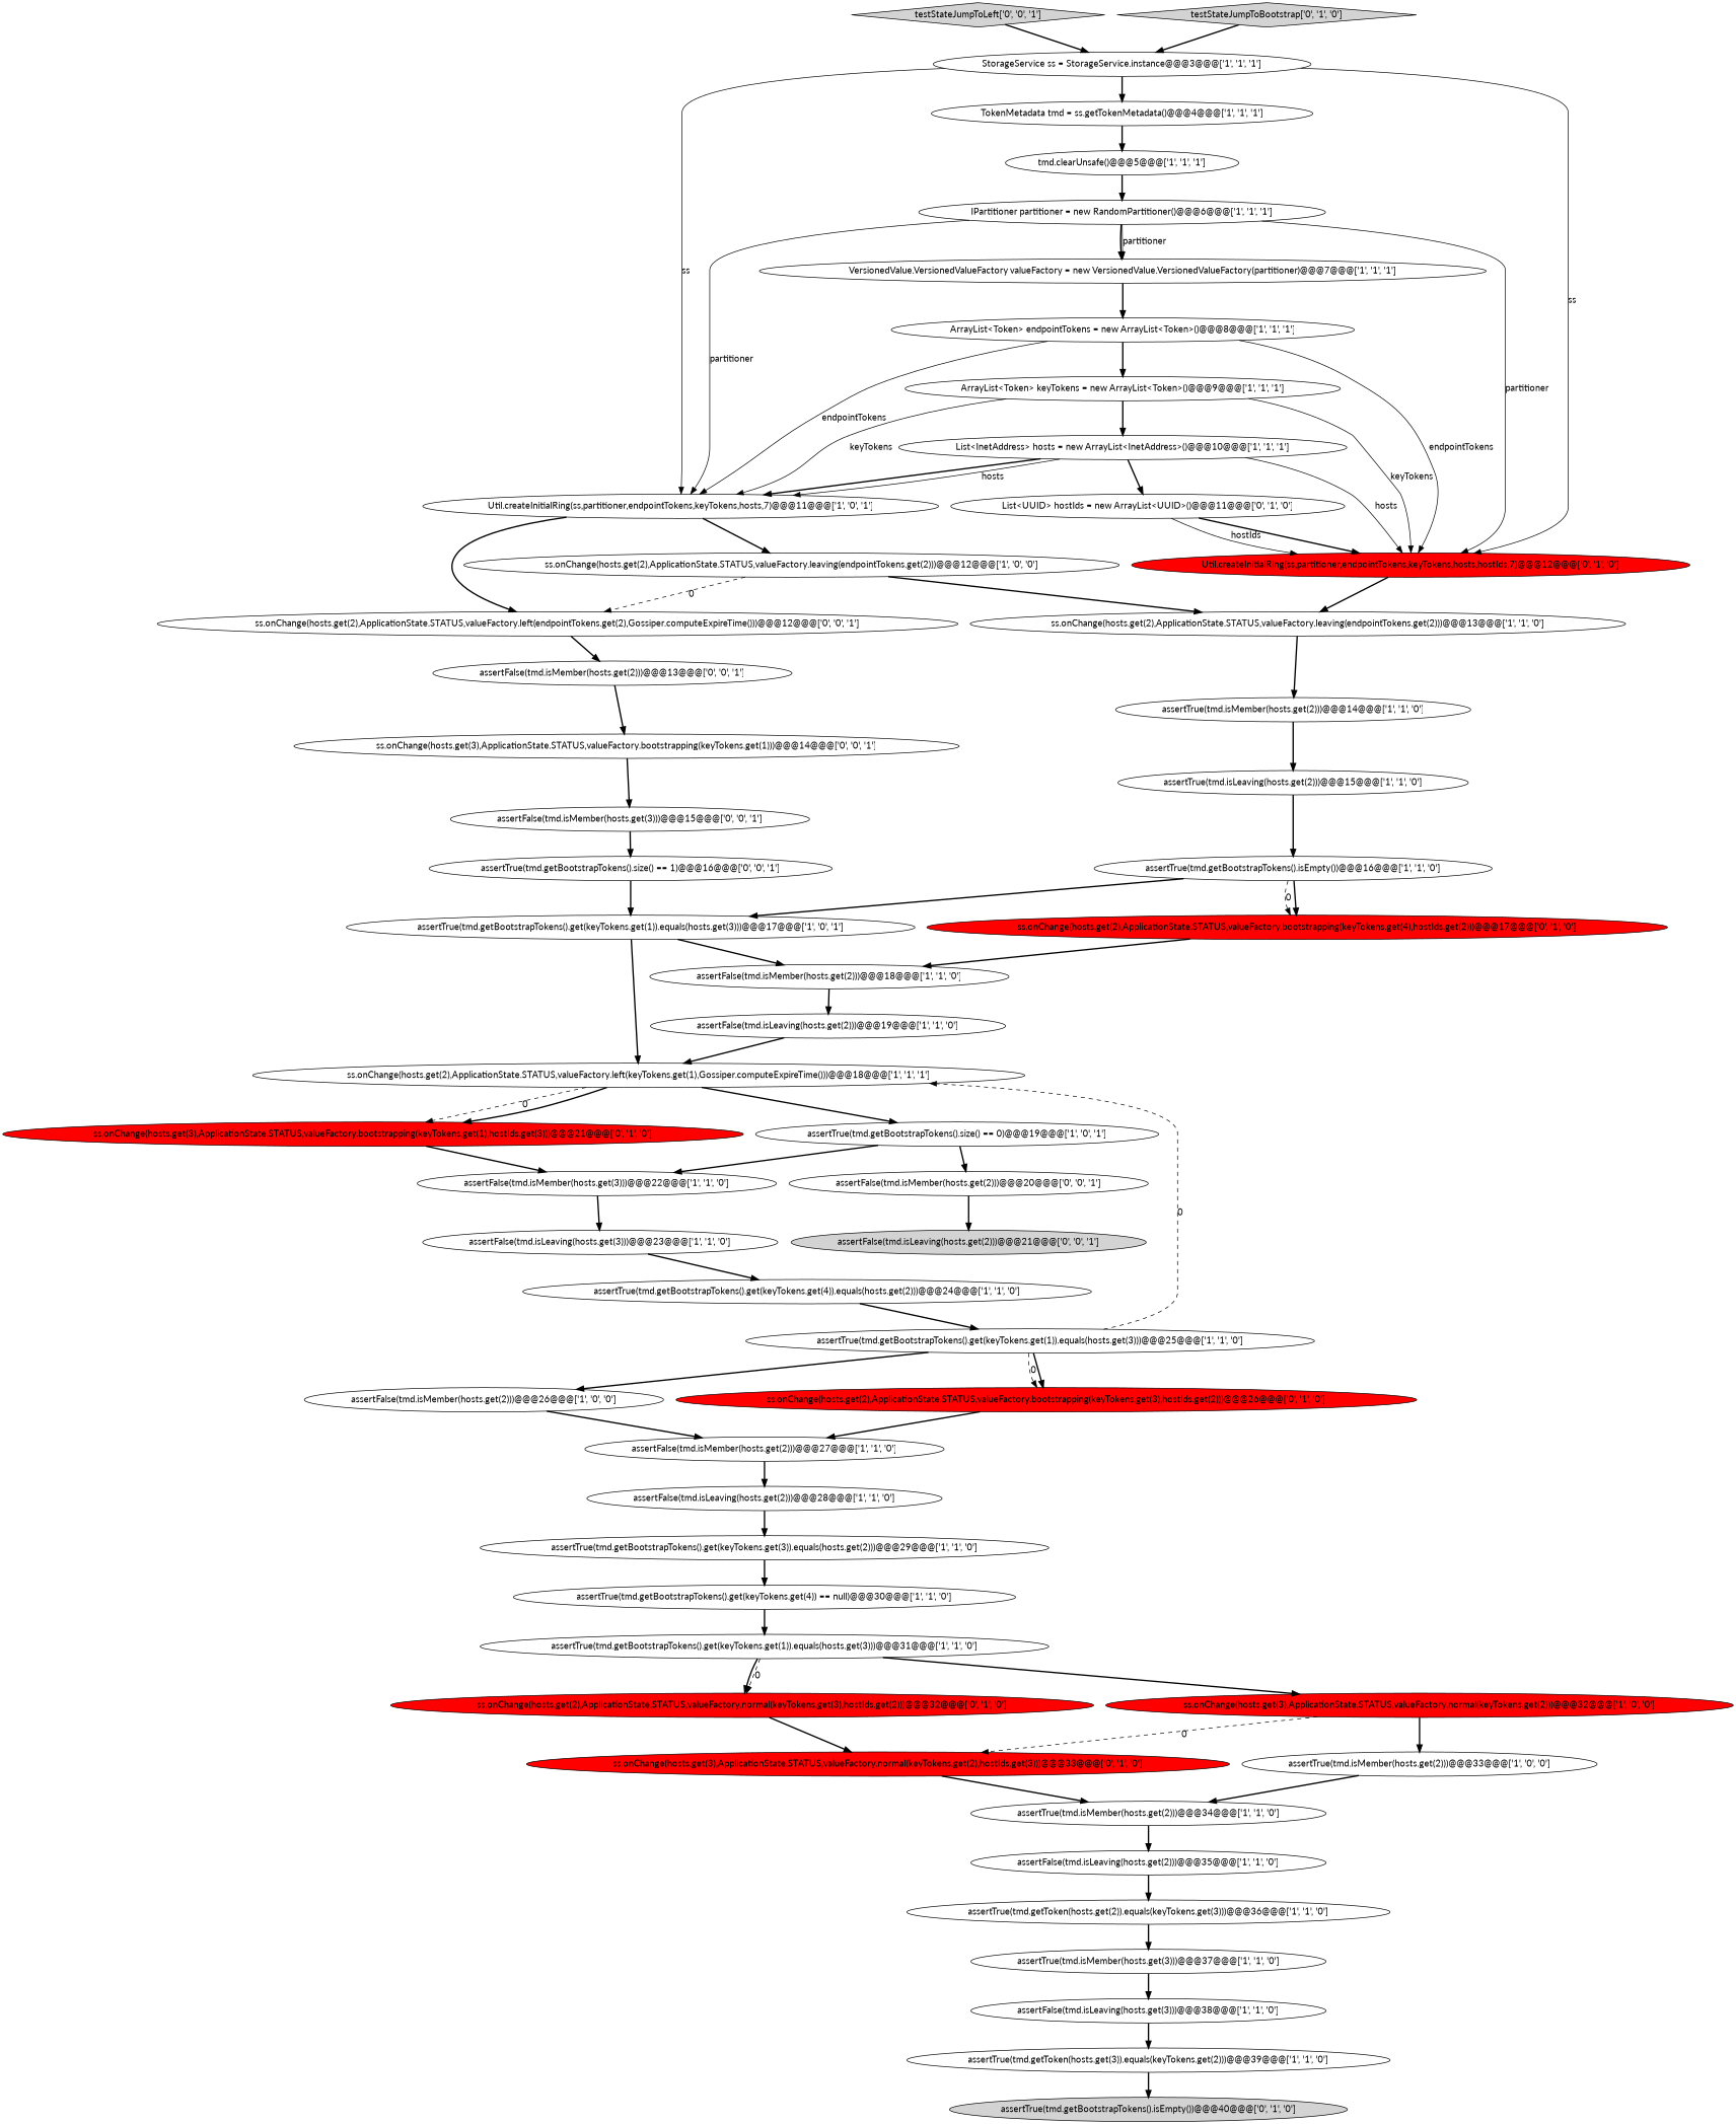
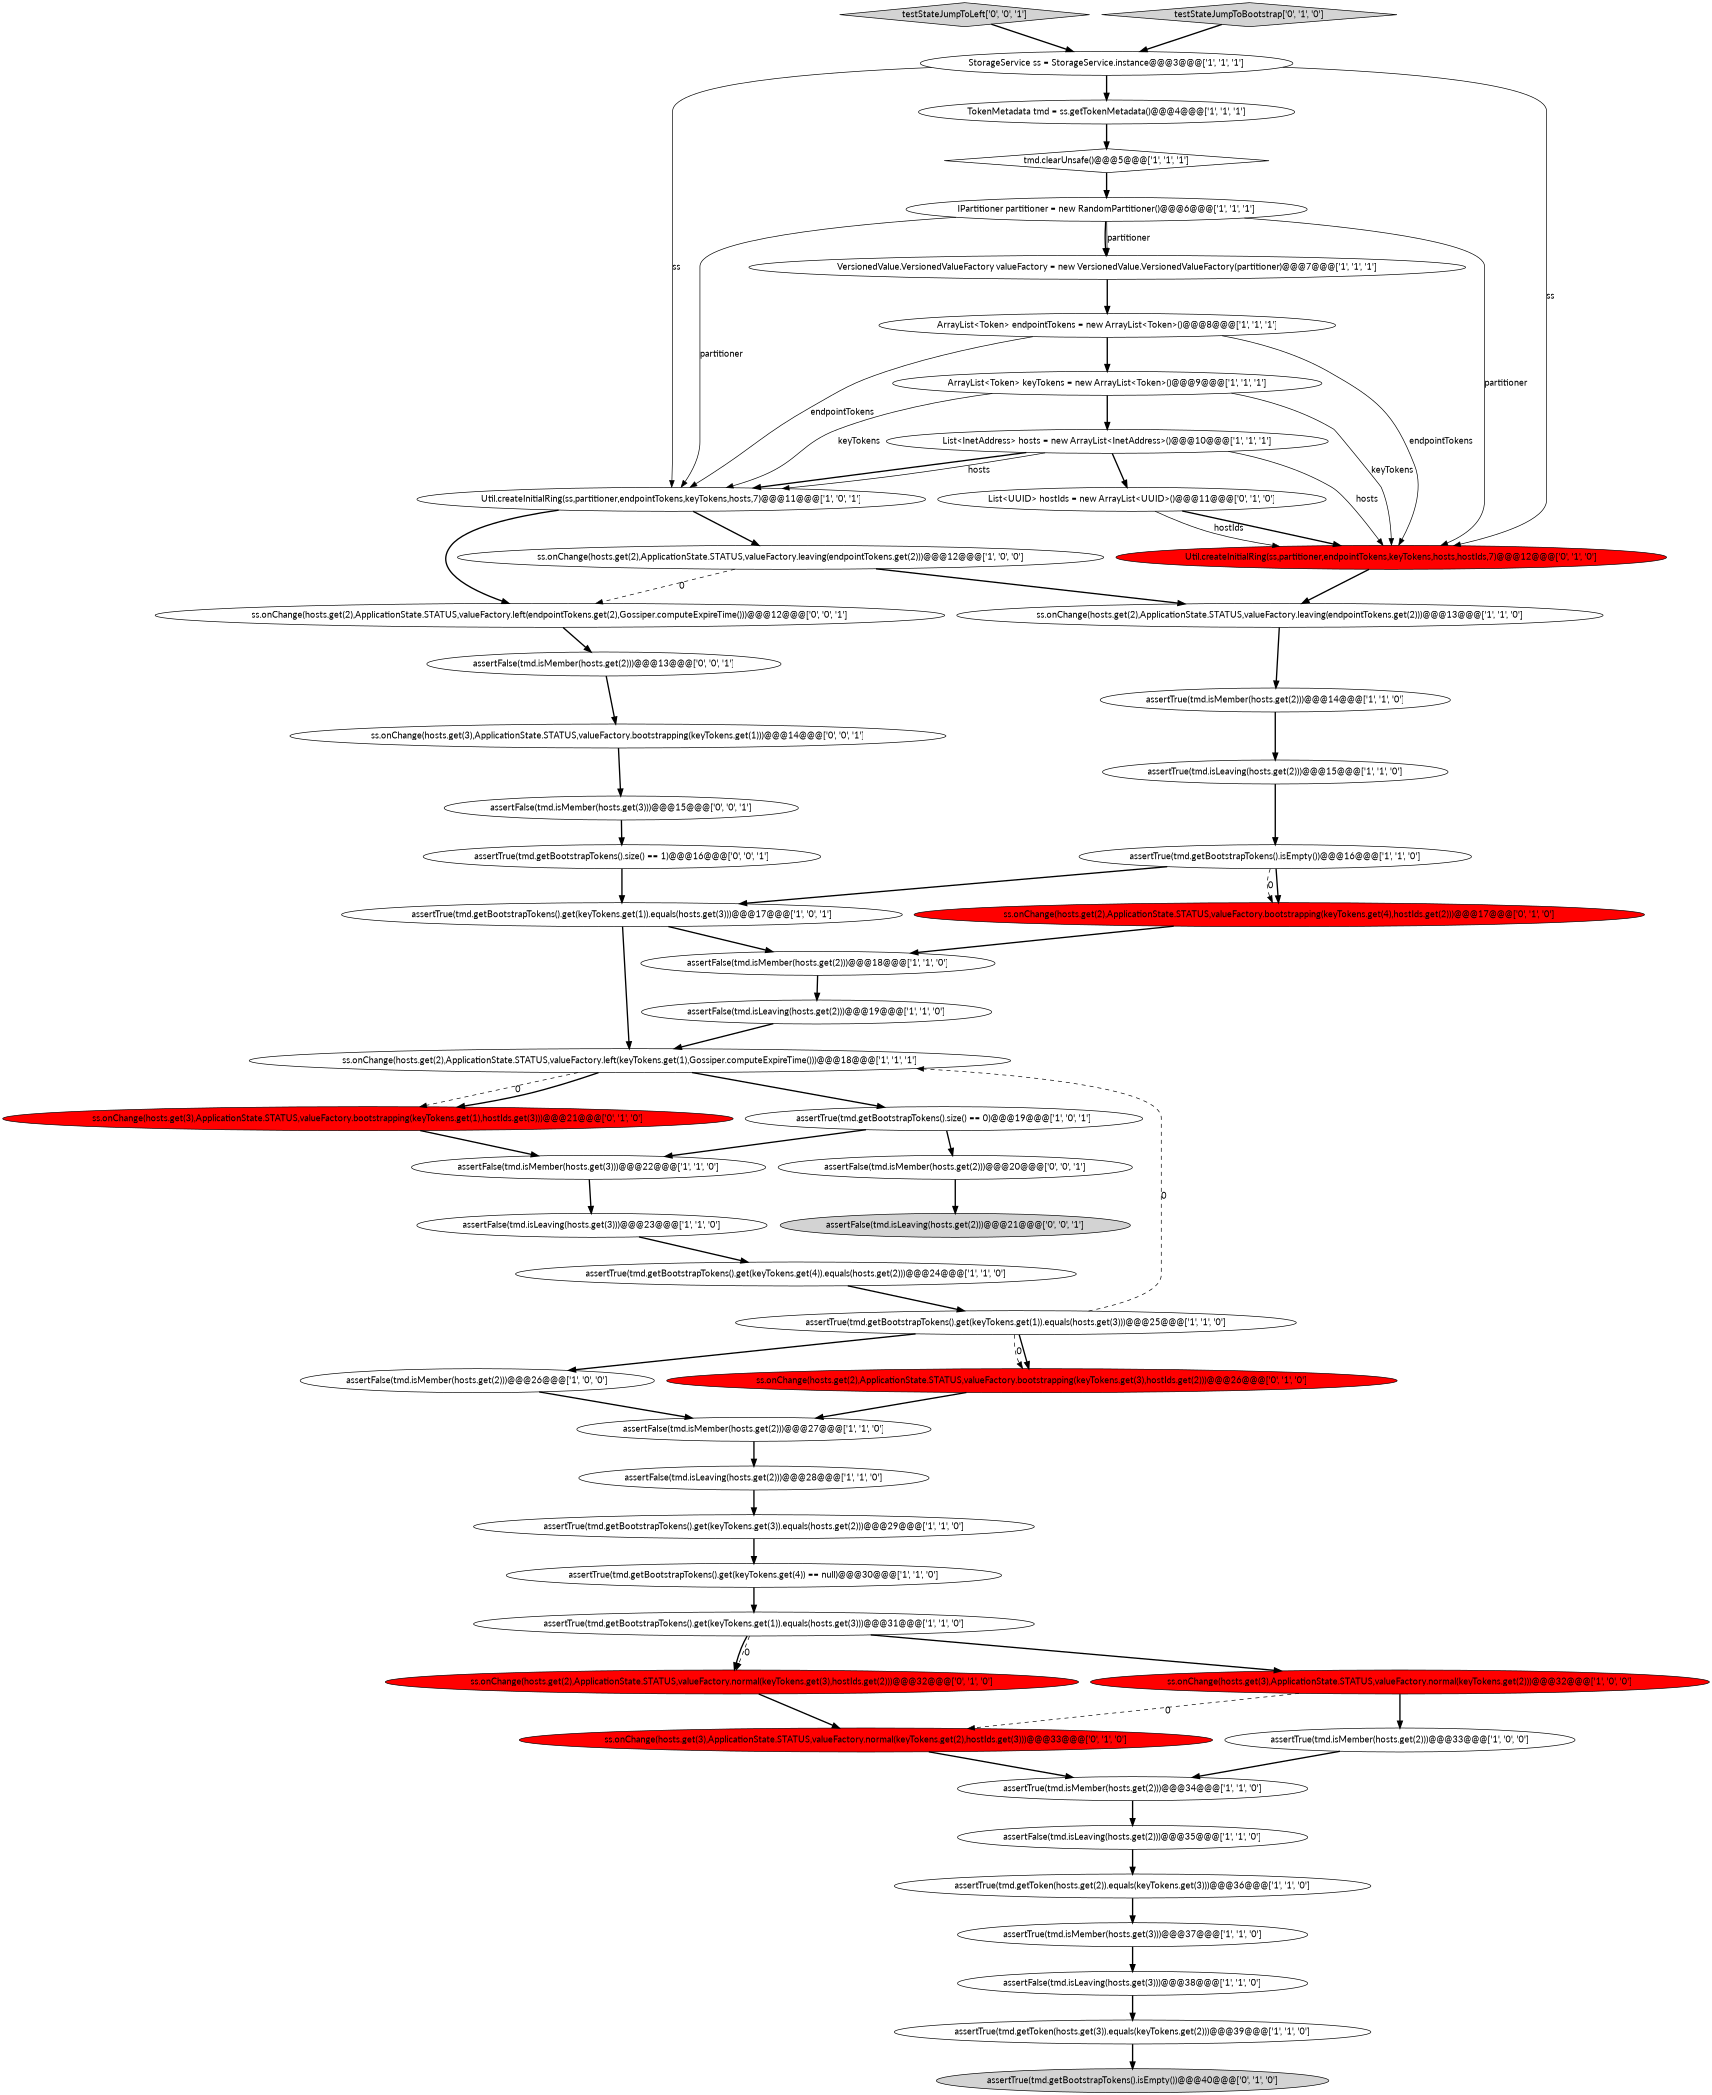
  digraph {
    fontname=Lato
    node [fillcolor=white fontname=Lato shape=ellipse style=filled]
    edge [fontname=Lato style=bold]
    n1 [label="List<InetAddress> hosts = new ArrayList<InetAddress>()@@@10@@@['1', '1', '1']"]
    n2 [label="List<UUID> hostIds = new ArrayList<UUID>()@@@11@@@['0', '1', '0']"]
    n3 [label="Util.createInitialRing(ss,partitioner,endpointTokens,keyTokens,hosts,7)@@@11@@@['1', '0', '1']"]
    n4 [fillcolor=red label="Util.createInitialRing(ss,partitioner,endpointTokens,keyTokens,hosts,hostIds,7)@@@12@@@['0', '1', '0']"]
    n5 [label="ss.onChange(hosts.get(2),ApplicationState.STATUS,valueFactory.leaving(endpointTokens.get(2)))@@@12@@@['1', '0', '0']"]
    n6 [label="ss.onChange(hosts.get(2),ApplicationState.STATUS,valueFactory.left(endpointTokens.get(2),Gossiper.computeExpireTime()))@@@12@@@['0', '0', '1']"]
    n7 [label="ss.onChange(hosts.get(2),ApplicationState.STATUS,valueFactory.leaving(endpointTokens.get(2)))@@@13@@@['1', '1', '0']"]
    n8 [label="assertFalse(tmd.isMember(hosts.get(2)))@@@27@@@['1', '1', '0']"]
    n9 [label="assertFalse(tmd.isLeaving(hosts.get(2)))@@@28@@@['1', '1', '0']"]
    n10 [label="assertTrue(tmd.getBootstrapTokens().get(keyTokens.get(3)).equals(hosts.get(2)))@@@29@@@['1', '1', '0']"]
    n11 [fillcolor=red label="ss.onChange(hosts.get(3),ApplicationState.STATUS,valueFactory.normal(keyTokens.get(2),hostIds.get(3)))@@@33@@@['0', '1', '0']"]
    n12 [label="assertTrue(tmd.isMember(hosts.get(2)))@@@34@@@['1', '1', '0']"]
    n13 [label="assertFalse(tmd.isLeaving(hosts.get(2)))@@@35@@@['1', '1', '0']"]
    n14 [label="assertTrue(tmd.getBootstrapTokens().get(keyTokens.get(4)) == null)@@@30@@@['1', '1', '0']"]
    n15 [label="TokenMetadata tmd = ss.getTokenMetadata()@@@4@@@['1', '1', '1']"]
-   n16 [label="tmd.clearUnsafe()@@@5@@@['1', '1', '1']"]
+   n16 [label="tmd.clearUnsafe()@@@5@@@['1', '1', '1']" shape=diamond]
    n17 [label="IPartitioner partitioner = new RandomPartitioner()@@@6@@@['1', '1', '1']"]
    n18 [label="assertFalse(tmd.isMember(hosts.get(2)))@@@26@@@['1', '0', '0']"]
    n19 [fillcolor=lightgray label="testStateJumpToLeft['0', '0', '1']" shape=diamond]
    n20 [label="StorageService ss = StorageService.instance@@@3@@@['1', '1', '1']"]
    n21 [label="assertTrue(tmd.isLeaving(hosts.get(2)))@@@15@@@['1', '1', '0']"]
    n22 [label="assertTrue(tmd.getBootstrapTokens().isEmpty())@@@16@@@['1', '1', '0']"]
    n23 [label="assertTrue(tmd.getBootstrapTokens().get(keyTokens.get(1)).equals(hosts.get(3)))@@@17@@@['1', '0', '1']"]
    n24 [fillcolor=red label="ss.onChange(hosts.get(2),ApplicationState.STATUS,valueFactory.bootstrapping(keyTokens.get(4),hostIds.get(2)))@@@17@@@['0', '1', '0']"]
    n25 [label="assertFalse(tmd.isMember(hosts.get(3)))@@@15@@@['0', '0', '1']"]
    n26 [label="assertTrue(tmd.getBootstrapTokens().size() == 1)@@@16@@@['0', '0', '1']"]
    n27 [label="assertTrue(tmd.isMember(hosts.get(2)))@@@14@@@['1', '1', '0']"]
    n28 [label="assertFalse(tmd.isMember(hosts.get(2)))@@@13@@@['0', '0', '1']"]
    n29 [label="ss.onChange(hosts.get(2),ApplicationState.STATUS,valueFactory.left(keyTokens.get(1),Gossiper.computeExpireTime()))@@@18@@@['1', '1', '1']"]
    n30 [label="assertFalse(tmd.isMember(hosts.get(2)))@@@18@@@['1', '1', '0']"]
    n31 [label="assertTrue(tmd.getToken(hosts.get(2)).equals(keyTokens.get(3)))@@@36@@@['1', '1', '0']"]
    n32 [label="assertTrue(tmd.isMember(hosts.get(3)))@@@37@@@['1', '1', '0']"]
    n33 [label="assertTrue(tmd.getToken(hosts.get(3)).equals(keyTokens.get(2)))@@@39@@@['1', '1', '0']"]
    n34 [fillcolor=lightgray label="assertTrue(tmd.getBootstrapTokens().isEmpty())@@@40@@@['0', '1', '0']"]
    n35 [label="assertFalse(tmd.isLeaving(hosts.get(2)))@@@19@@@['1', '1', '0']"]
    n36 [fillcolor=red label="ss.onChange(hosts.get(3),ApplicationState.STATUS,valueFactory.bootstrapping(keyTokens.get(1),hostIds.get(3)))@@@21@@@['0', '1', '0']"]
    n37 [label="assertTrue(tmd.getBootstrapTokens().size() == 0)@@@19@@@['1', '0', '1']"]
    n38 [label="assertTrue(tmd.getBootstrapTokens().get(keyTokens.get(1)).equals(hosts.get(3)))@@@31@@@['1', '1', '0']"]
    n39 [label="assertFalse(tmd.isLeaving(hosts.get(3)))@@@23@@@['1', '1', '0']"]
    n40 [label="assertTrue(tmd.getBootstrapTokens().get(keyTokens.get(4)).equals(hosts.get(2)))@@@24@@@['1', '1', '0']"]
    n41 [label="assertTrue(tmd.getBootstrapTokens().get(keyTokens.get(1)).equals(hosts.get(3)))@@@25@@@['1', '1', '0']"]
    n42 [fillcolor=red label="ss.onChange(hosts.get(2),ApplicationState.STATUS,valueFactory.normal(keyTokens.get(3),hostIds.get(2)))@@@32@@@['0', '1', '0']"]
    n43 [fillcolor=red label="ss.onChange(hosts.get(3),ApplicationState.STATUS,valueFactory.normal(keyTokens.get(2)))@@@32@@@['1', '0', '0']"]
    n44 [label="ArrayList<Token> keyTokens = new ArrayList<Token>()@@@9@@@['1', '1', '1']"]
    n45 [label="assertFalse(tmd.isLeaving(hosts.get(3)))@@@38@@@['1', '1', '0']"]
    n46 [label="assertFalse(tmd.isMember(hosts.get(3)))@@@22@@@['1', '1', '0']"]
    n47 [fillcolor=red label="ss.onChange(hosts.get(2),ApplicationState.STATUS,valueFactory.bootstrapping(keyTokens.get(3),hostIds.get(2)))@@@26@@@['0', '1', '0']"]
    n48 [label="assertTrue(tmd.isMember(hosts.get(2)))@@@33@@@['1', '0', '0']"]
    n49 [fillcolor=lightgray label="assertFalse(tmd.isLeaving(hosts.get(2)))@@@21@@@['0', '0', '1']"]
    n50 [label="ss.onChange(hosts.get(3),ApplicationState.STATUS,valueFactory.bootstrapping(keyTokens.get(1)))@@@14@@@['0', '0', '1']"]
    n51 [label="VersionedValue.VersionedValueFactory valueFactory = new VersionedValue.VersionedValueFactory(partitioner)@@@7@@@['1', '1', '1']"]
    n52 [fillcolor=lightgray label="testStateJumpToBootstrap['0', '1', '0']" shape=diamond]
    n53 [label="assertFalse(tmd.isMember(hosts.get(2)))@@@20@@@['0', '0', '1']"]
    n54 [label="ArrayList<Token> endpointTokens = new ArrayList<Token>()@@@8@@@['1', '1', '1']"]
    n1 -> n2
    n1 -> n3
    n1 -> n3 [label=hosts style=solid]
    n1 -> n4 [label=hosts style=solid]
    n2 -> n4
    n2 -> n4 [label=hostIds style=solid]
    n3 -> n5
    n3 -> n6
    n4 -> n7
    n5 -> n6 [label=0 style=dashed]
    n5 -> n7
    n6 -> n28
    n7 -> n27
    n8 -> n9
    n9 -> n10
    n10 -> n14
    n11 -> n12
    n12 -> n13
    n13 -> n31
    n14 -> n38
    n15 -> n16
    n16 -> n17
    n17 -> n3 [label=partitioner style=solid]
    n17 -> n4 [label=partitioner style=solid]
    n17 -> n51 [label=partitioner style=solid]
    n17 -> n51
    n18 -> n8
    n19 -> n20
    n20 -> n3 [label=ss style=solid]
    n20 -> n4 [label=ss style=solid]
    n20 -> n15
    n21 -> n22
    n22 -> n23
    n22 -> n24 [label=0 style=dashed]
    n22 -> n24
    n23 -> n29
    n23 -> n30
    n24 -> n30
    n25 -> n26
    n26 -> n23
    n27 -> n21
    n28 -> n50
    n29 -> n36 [label=0 style=dashed]
    n29 -> n36
    n29 -> n37
    n30 -> n35
    n31 -> n32
    n32 -> n45
    n33 -> n34
    n35 -> n29
    n36 -> n46
    n37 -> n46
    n37 -> n53
    n38 -> n42 [label=0 style=dashed]
    n38 -> n42
    n38 -> n43
    n39 -> n40
    n40 -> n41
    n41 -> n18
    n41 -> n29 [label=0 style=dashed]
    n41 -> n47
    n41 -> n47 [label=0 style=dashed]
    n42 -> n11
    n43 -> n11 [label=0 style=dashed]
    n43 -> n48
    n44 -> n1
    n44 -> n3 [label=keyTokens style=solid]
    n44 -> n4 [label=keyTokens style=solid]
    n45 -> n33
    n46 -> n39
    n47 -> n8
    n48 -> n12
    n50 -> n25
    n51 -> n54
    n52 -> n20
    n53 -> n49
    n54 -> n3 [label=endpointTokens style=solid]
    n54 -> n4 [label=endpointTokens style=solid]
    n54 -> n44
  }
